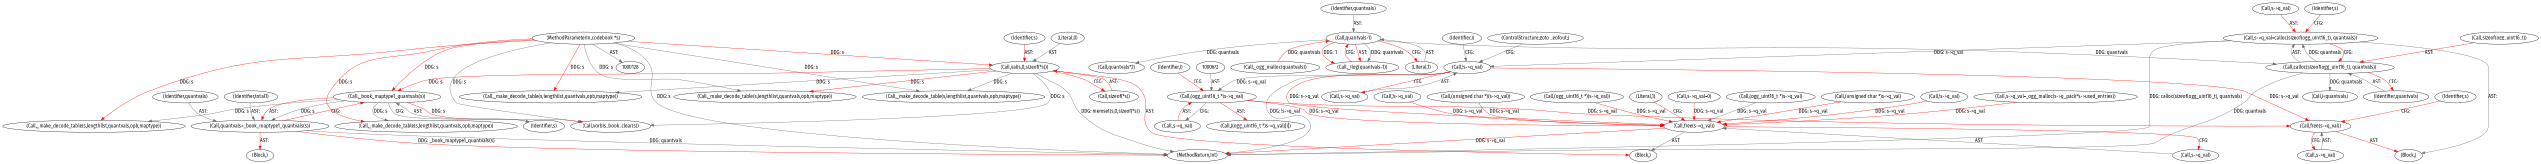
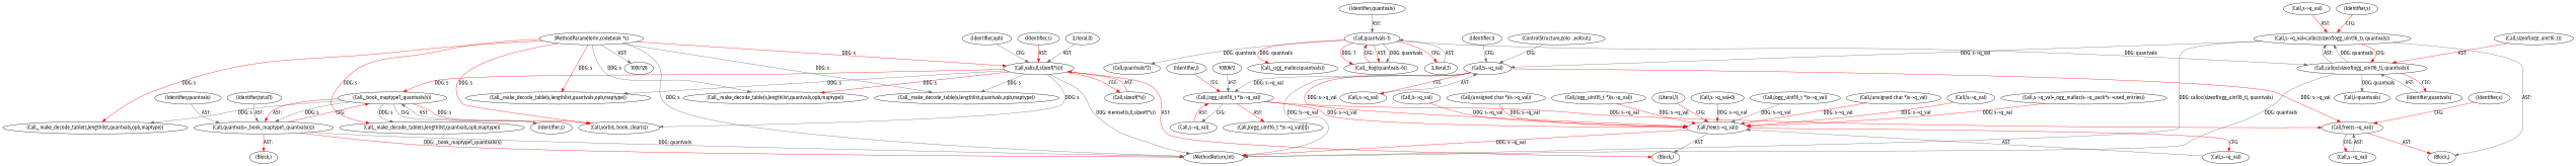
  digraph {
    fontname="Fira Sans"
    node [fontname="Fira Sans"]
    edge [color=red fontname="Fira Sans"]
    n1 [label="(Call,s->q_val=calloc(sizeof(ogg_uint16_t), quantvals))"]
    n2 [label="(Call,calloc(sizeof(ogg_uint16_t), quantvals))"]
    n3 [label="(Call,!s->q_val)"]
    n4 [label="(Block,)"]
    n5 [label="(MethodReturn,int)"]
    n6 [label="(Identifier,quantvals)"]
    n7 [label="(Call,i<quantvals)"]
    n8 [label="(Call,(ogg_uint16_t *)s->q_val)"]
    n9 [label="(Call,free(s->q_val))"]
    n10 [label="(Call,free(s->q_val))"]
    n11 [label="(Call,s->q_val)"]
    n12 [label="(Call,quantvals-1)"]
    n13 [label="(Literal,1)"]
    n14 [label="(Call,quantvals*2)"]
    n15 [label="(Call,_ogg_malloc(quantvals))"]
-   n16 [label="(Call,_ilog(quantvals-1))"]
+   n16 [label="(Call,_ilog(quantvals-6))"]
    n17 [label="(Call,quantvals=_book_maptype1_quantvals(s))"]
    n18 [label="(Call,_book_maptype1_quantvals(s))"]
    n19 [label="(Block,)"]
    n20 [label="(Call,_make_decode_table(s,lengthlist,quantvals,opb,maptype))"]
    n21 [label="(Call,vorbis_book_clear(s))"]
    n22 [label="(Identifier,s)"]
    n23 [label="(Call,_make_decode_table(s,lengthlist,quantvals,opb,maptype))"]
    n24 [label="(Call,val(s,0,sizeof(*s)))"]
    n25 [label="(Call,sizeof(*s))"]
    n26 [label="(Call,_make_decode_table(s,lengthlist,quantvals,opb,maptype))"]
    n27 [label="(Call,_make_decode_table(s,lengthlist,quantvals,opb,maptype))"]
    n28 [label="(Block,)"]
    n29 [label="(Call,_make_decode_table(s,lengthlist,quantvals,opb,maptype))"]
    n30 [label="(MethodParameterIn,codebook *s)"]
    1000128
    n32 [label="(Call,((ogg_uint16_t *)s->q_val)[i])"]
    n33 [label="(Call,s->q_val)"]
    n34 [label="(Call,s->q_val)"]
    n35 [label="(Call,s->q_val)"]
    n36 [label="(Call,(ogg_uint16_t *)s->q_val)"]
    n37 [label="(Identifier,i)"]
    n38 [label="(Call,(unsigned char *)s->q_val)"]
    n39 [label="(Call,!s->q_val)"]
    n40 [label="(Identifier,s)"]
    n41 [label="(Call,s->q_val=_ogg_malloc(s->q_pack*s->used_entries))"]
    n42 [label="(Call,!s->q_val)"]
    n43 [label="(Call,(unsigned char *)(s->q_val))"]
    n44 [label="(Identifier,total1)"]
    n45 [label="(Literal,0)"]
    n46 [label="(Call,(ogg_uint16_t *)(s->q_val))"]
    n47 [label="(Identifier,s)"]
    n48 [label="(Call,s->q_val)"]
    n49 [label="(Call,sizeof(ogg_uint16_t))"]
    n50 [label="(Identifier,quantvals)"]
    n51 [label="(Identifier,i)"]
+   n52 [label="(Identifier,opb)"]
    n53 [label="(Literal,1)"]
    n54 [label="(Call,s->q_val=0)"]
    n55 [label="(Identifier,quantvals)"]
    n56 [label="(Identifier,s)"]
    n57 [label="(ControlStructure,goto _eofout;)"]
    1000672
    n1 -> n2 [label="CFG: "]
    n1 -> n3 [color=gray40 label="DDG: s->q_val"]
    n1 -> n4 [color=gray40 label="AST: "]
    n1 -> n5 [color=gray40 label="DDG: calloc(sizeof(ogg_uint16_t), quantvals)"]
    n2 -> n1 [color=gray40 label="AST: "]
    n2 -> n1 [color=gray40 label="DDG: quantvals"]
    n2 -> n5 [color=gray40 label="DDG: quantvals"]
    n2 -> n6 [label="CFG: "]
    n2 -> n7 [color=gray40 label="DDG: quantvals"]
    n3 -> n5 [color=gray40 label="DDG: !s->q_val"]
    n3 -> n8 [color=gray40 label="DDG: s->q_val"]
    n3 -> n9 [label="DDG: s->q_val"]
    n3 -> n10 [label="DDG: s->q_val"]
    n3 -> n11 [label="CFG: "]
    n6 -> n2 [color=gray40 label="AST: "]
    n8 -> n9 [label="DDG: s->q_val"]
    n8 -> n10 [label="DDG: s->q_val"]
    n8 -> n32 [label="AST: "]
    n8 -> n33 [color=gray40 label="CFG: "]
    n9 -> n4 [label="AST: "]
    n9 -> n34 [label="CFG: "]
    n10 -> n5 [label="DDG: s->q_val"]
    n10 -> n28 [color=gray40 label="AST: "]
    n10 -> n35 [label="CFG: "]
    n11 -> n3 [color=gray40 label="AST: "]
    n12 -> n2 [color=gray40 label="DDG: quantvals"]
    n12 -> n13 [label="CFG: "]
    n12 -> n14 [color=gray40 label="DDG: quantvals"]
-   n15 -> n12 [label="DDG: quantvals"]
+   n12 -> n15 [label="DDG: quantvals"]
    n12 -> n16 [label="AST: "]
    n12 -> n16 [color=gray40 label="DDG: quantvals"]
    n12 -> n16 [label="DDG: 1"]
    n13 -> n12 [color=gray40 label="AST: "]
    n16 -> n12 [label="CFG: "]
    n17 -> n5 [color=gray40 label="DDG: quantvals"]
    n17 -> n5 [label="DDG: _book_maptype1_quantvals(s)"]
    n17 -> n18 [label="CFG: "]
    n17 -> n19 [label="AST: "]
    n18 -> n17 [label="AST: "]
    n18 -> n17 [color=gray40 label="DDG: s"]
    n18 -> n20 [color=gray40 label="DDG: s"]
    n18 -> n21 [label="DDG: s"]
    n18 -> n22 [color=gray40 label="CFG: "]
    n18 -> n23 [color=gray40 label="DDG: s"]
    n22 -> n18 [color=gray40 label="AST: "]
    n24 -> n5 [color=gray40 label="DDG: memset(s,0,sizeof(*s))"]
    n24 -> n18 [label="DDG: s"]
    n24 -> n21 [color=gray40 label="DDG: s"]
    n24 -> n25 [label="CFG: "]
    n24 -> n26 [color=gray40 label="DDG: s"]
    n24 -> n27 [label="DDG: s"]
    n24 -> n28 [label="AST: "]
    n24 -> n29 [color=gray40 label="DDG: s"]
    n25 -> n24 [label="AST: "]
    n30 -> n5 [color=gray40 label="DDG: s"]
-   n30 -> n18 [label="DDG: s"]
    n30 -> n20 [label="DDG: s"]
-   n30 -> n21 [color=gray40 label="DDG: s"]
+   n30 -> n21 [label="DDG: s"]
    n30 -> n23 [label="DDG: s"]
    n30 -> n24 [label="DDG: s"]
    n30 -> n26 [label="DDG: s"]
    n30 -> n27 [color=gray40 label="DDG: s"]
    n30 -> n29 [color=gray40 label="DDG: s"]
    n30 -> 1000128 [color=gray40 label="AST: "]
    n33 -> n8 [label="AST: "]
    n34 -> n9 [color=gray40 label="AST: "]
    n35 -> n10 [color=gray40 label="AST: "]
    n36 -> n10 [color=gray40 label="DDG: s->q_val"]
    n37 -> n8 [label="CFG: "]
    n38 -> n10 [label="DDG: s->q_val"]
    n39 -> n10 [label="DDG: s->q_val"]
    n40 -> n24 [label="AST: "]
    n41 -> n10 [label="DDG: s->q_val"]
    n42 -> n10 [label="DDG: s->q_val"]
    n43 -> n10 [label="DDG: s->q_val"]
    n44 -> n17 [color=gray40 label="AST: "]
    n45 -> n24 [color=gray40 label="AST: "]
    n46 -> n10 [label="DDG: s->q_val"]
    n47 -> n1 [label="CFG: "]
    n48 -> n1 [label="AST: "]
    n49 -> n2 [label="AST: "]
    n50 -> n12 [color=gray40 label="AST: "]
    n51 -> n3 [color=gray40 label="CFG: "]
+   n52 -> n24 [color=gray40 label="CFG: "]
    n53 -> n10 [label="CFG: "]
    n54 -> n10 [label="DDG: s->q_val"]
    n55 -> n17 [color=gray40 label="AST: "]
    n56 -> n9 [label="CFG: "]
    n57 -> n3 [color=gray40 label="CFG: "]
    1000672 -> n8 [color=gray40 label="AST: "]
  }
